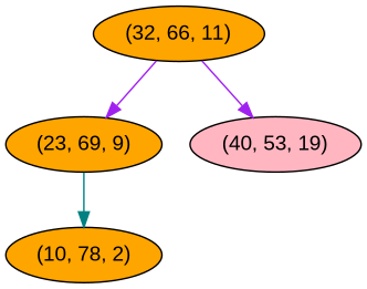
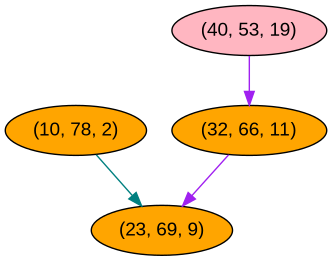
  digraph {
    fontname="Liberation Sans"
    node [fillcolor=orange fontname="Liberation Sans" style=filled]
    edge [color=purple fontname="Liberation Sans"]
    "(10, 78, 2)"
    "(23, 69, 9)"
    "(32, 66, 11)"
    "(40, 53, 19)" [fillcolor=lightpink]
-   "(23, 69, 9)" -> "(10, 78, 2)" [color=teal]
+   "(10, 78, 2)" -> "(23, 69, 9)" [color=teal]
    "(32, 66, 11)" -> "(23, 69, 9)"
-   "(32, 66, 11)" -> "(40, 53, 19)"
+   "(40, 53, 19)" -> "(32, 66, 11)"
  }
